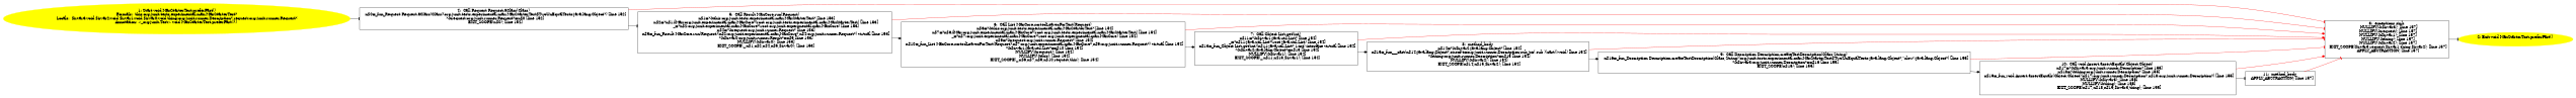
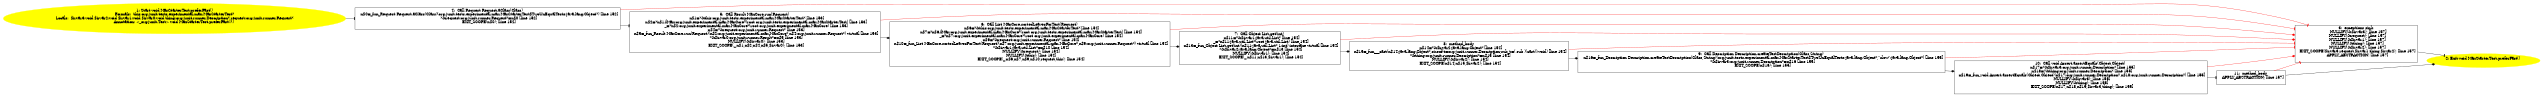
  digraph {
    rankdir=LR
    node [shape=box]
    edge [arrowhead=tee]
    n1 [color=yellow label="1: Start void MaxStarterTest.preferFast()\nFormals:  this:org.junit.tests.experimental.max.MaxStarterTest*\nLocals:  $irvar3:void $irvar2:void $irvar1:void $irvar0:void thing:org.junit.runner.Description* request:org.junit.runner.Request*\nAnnotation: <_org.junit.Test> void MaxStarterTest.preferFast()() \n  " style=filled shape=""]
    n2 [label="4:  Call Request Request.aClass(Class) \n   n$0=_fun_Request Request.aClass(Class)(org.junit.tests.experimental.max.MaxStarterTest$TwoUnEqualTests:java.lang.Object*) [line 152]\n  *&request:org.junit.runner.Request*=n$0 [line 152]\n  EXIT_SCOPE(n$0); [line 152]\n "]
    n3 [label="3:  exceptions sink \n   NULLIFY(&$irvar3); [line 157]\n  NULLIFY(&request); [line 157]\n  NULLIFY(&$irvar1); [line 157]\n  NULLIFY(&thing); [line 157]\n  NULLIFY(&$irvar2); [line 157]\n  EXIT_SCOPE($irvar3,request,$irvar1,thing,$irvar2); [line 157]\n  APPLY_ABSTRACTION; [line 157]\n "]
    n4 [label="5:  Call Result MaxCore.run(Request) \n   n$1=*&this:org.junit.tests.experimental.max.MaxStarterTest* [line 153]\n  n$2=*n$1.fMax:org.junit.experimental.max.MaxCore*(root org.junit.tests.experimental.max.MaxStarterTest) [line 153]\n  _=*n$2:org.junit.experimental.max.MaxCore*(root org.junit.experimental.max.MaxCore) [line 153]\n  n$4=*&request:org.junit.runner.Request* [line 153]\n  n$5=_fun_Result MaxCore.run(Request)(n$2:org.junit.experimental.max.MaxCore*,n$4:org.junit.runner.Request*) virtual [line 153]\n  *&$irvar0:org.junit.runner.Result*=n$5 [line 153]\n  NULLIFY(&$irvar0); [line 153]\n  EXIT_SCOPE(_,n$1,n$2,n$4,n$5,$irvar0); [line 153]\n "]
    n5 [color=yellow label="2: Exit void MaxStarterTest.preferFast() \n  " style=filled shape=""]
    n6 [label="6:  Call List MaxCore.sortedLeavesForTest(Request) \n   n$6=*&this:org.junit.tests.experimental.max.MaxStarterTest* [line 154]\n  n$7=*n$6.fMax:org.junit.experimental.max.MaxCore*(root org.junit.tests.experimental.max.MaxStarterTest) [line 154]\n  _=*n$7:org.junit.experimental.max.MaxCore*(root org.junit.experimental.max.MaxCore) [line 154]\n  n$9=*&request:org.junit.runner.Request* [line 154]\n  n$10=_fun_List MaxCore.sortedLeavesForTest(Request)(n$7:org.junit.experimental.max.MaxCore*,n$9:org.junit.runner.Request*) virtual [line 154]\n  *&$irvar1:java.util.List*=n$10 [line 154]\n  NULLIFY(&request); [line 154]\n  NULLIFY(&this); [line 154]\n  EXIT_SCOPE(_,n$6,n$7,n$9,n$10,request,this); [line 154]\n "]
    n7 [label="7:  Call Object List.get(int) \n   n$11=*&$irvar1:java.util.List* [line 154]\n  _=*n$11:java.util.List*(root java.util.List) [line 154]\n  n$13=_fun_Object List.get(int)(n$11:java.util.List*,1:int) interface virtual [line 154]\n  *&$irvar2:java.lang.Object*=n$13 [line 154]\n  NULLIFY(&$irvar1); [line 154]\n  EXIT_SCOPE(_,n$11,n$13,$irvar1); [line 154]\n "]
    n8 [label="8:  method_body \n   n$14=*&$irvar2:java.lang.Object* [line 154]\n  n$15=_fun___cast(n$14:java.lang.Object*,sizeof(t=org.junit.runner.Description;sub_t=( sub )(cast)):void) [line 154]\n  *&thing:org.junit.runner.Description*=n$15 [line 154]\n  NULLIFY(&$irvar2); [line 154]\n  EXIT_SCOPE(n$14,n$15,$irvar2); [line 154]\n "]
    n9 [label="9:  Call Description Description.createTestDescription(Class,String) \n   n$16=_fun_Description Description.createTestDescription(Class,String)(org.junit.tests.experimental.max.MaxStarterTest$TwoUnEqualTests:java.lang.Object*,\"slow\":java.lang.Object*) [line 155]\n  *&$irvar3:org.junit.runner.Description*=n$16 [line 155]\n  EXIT_SCOPE(n$16); [line 155]\n "]
    n10 [label="10:  Call void Assert.assertEquals(Object,Object) \n   n$17=*&$irvar3:org.junit.runner.Description* [line 155]\n  n$18=*&thing:org.junit.runner.Description* [line 155]\n  n$19=_fun_void Assert.assertEquals(Object,Object)(n$17:org.junit.runner.Description*,n$18:org.junit.runner.Description*) [line 155]\n  NULLIFY(&$irvar3); [line 155]\n  NULLIFY(&thing); [line 155]\n  EXIT_SCOPE(n$17,n$18,n$19,$irvar3,thing); [line 155]\n "]
    n11 [label="11:  method_body \n   APPLY_ABSTRACTION; [line 157]\n "]
    n1 -> n2
    n2 -> n3 [color=red]
    n2 -> n4
    n3 -> n5
    n4 -> n3 [color=red]
    n4 -> n6 [arrowhead=diamond]
    n6 -> n3 [color=red arrowhead=diamond]
    n6 -> n7 [arrowhead=diamond]
    n7 -> n3 [color=red arrowhead=diamond]
    n7 -> n8 [arrowhead=diamond]
    n8 -> n3 [color=red]
    n8 -> n9 [arrowhead=diamond]
    n9 -> n3 [color=red]
    n9 -> n10 [arrowhead=diamond]
    n10 -> n3 [color=red arrowhead=diamond]
    n10 -> n11
    n11 -> n3 [color=red]
+   n11 -> n5 [arrowhead=diamond]
  }
